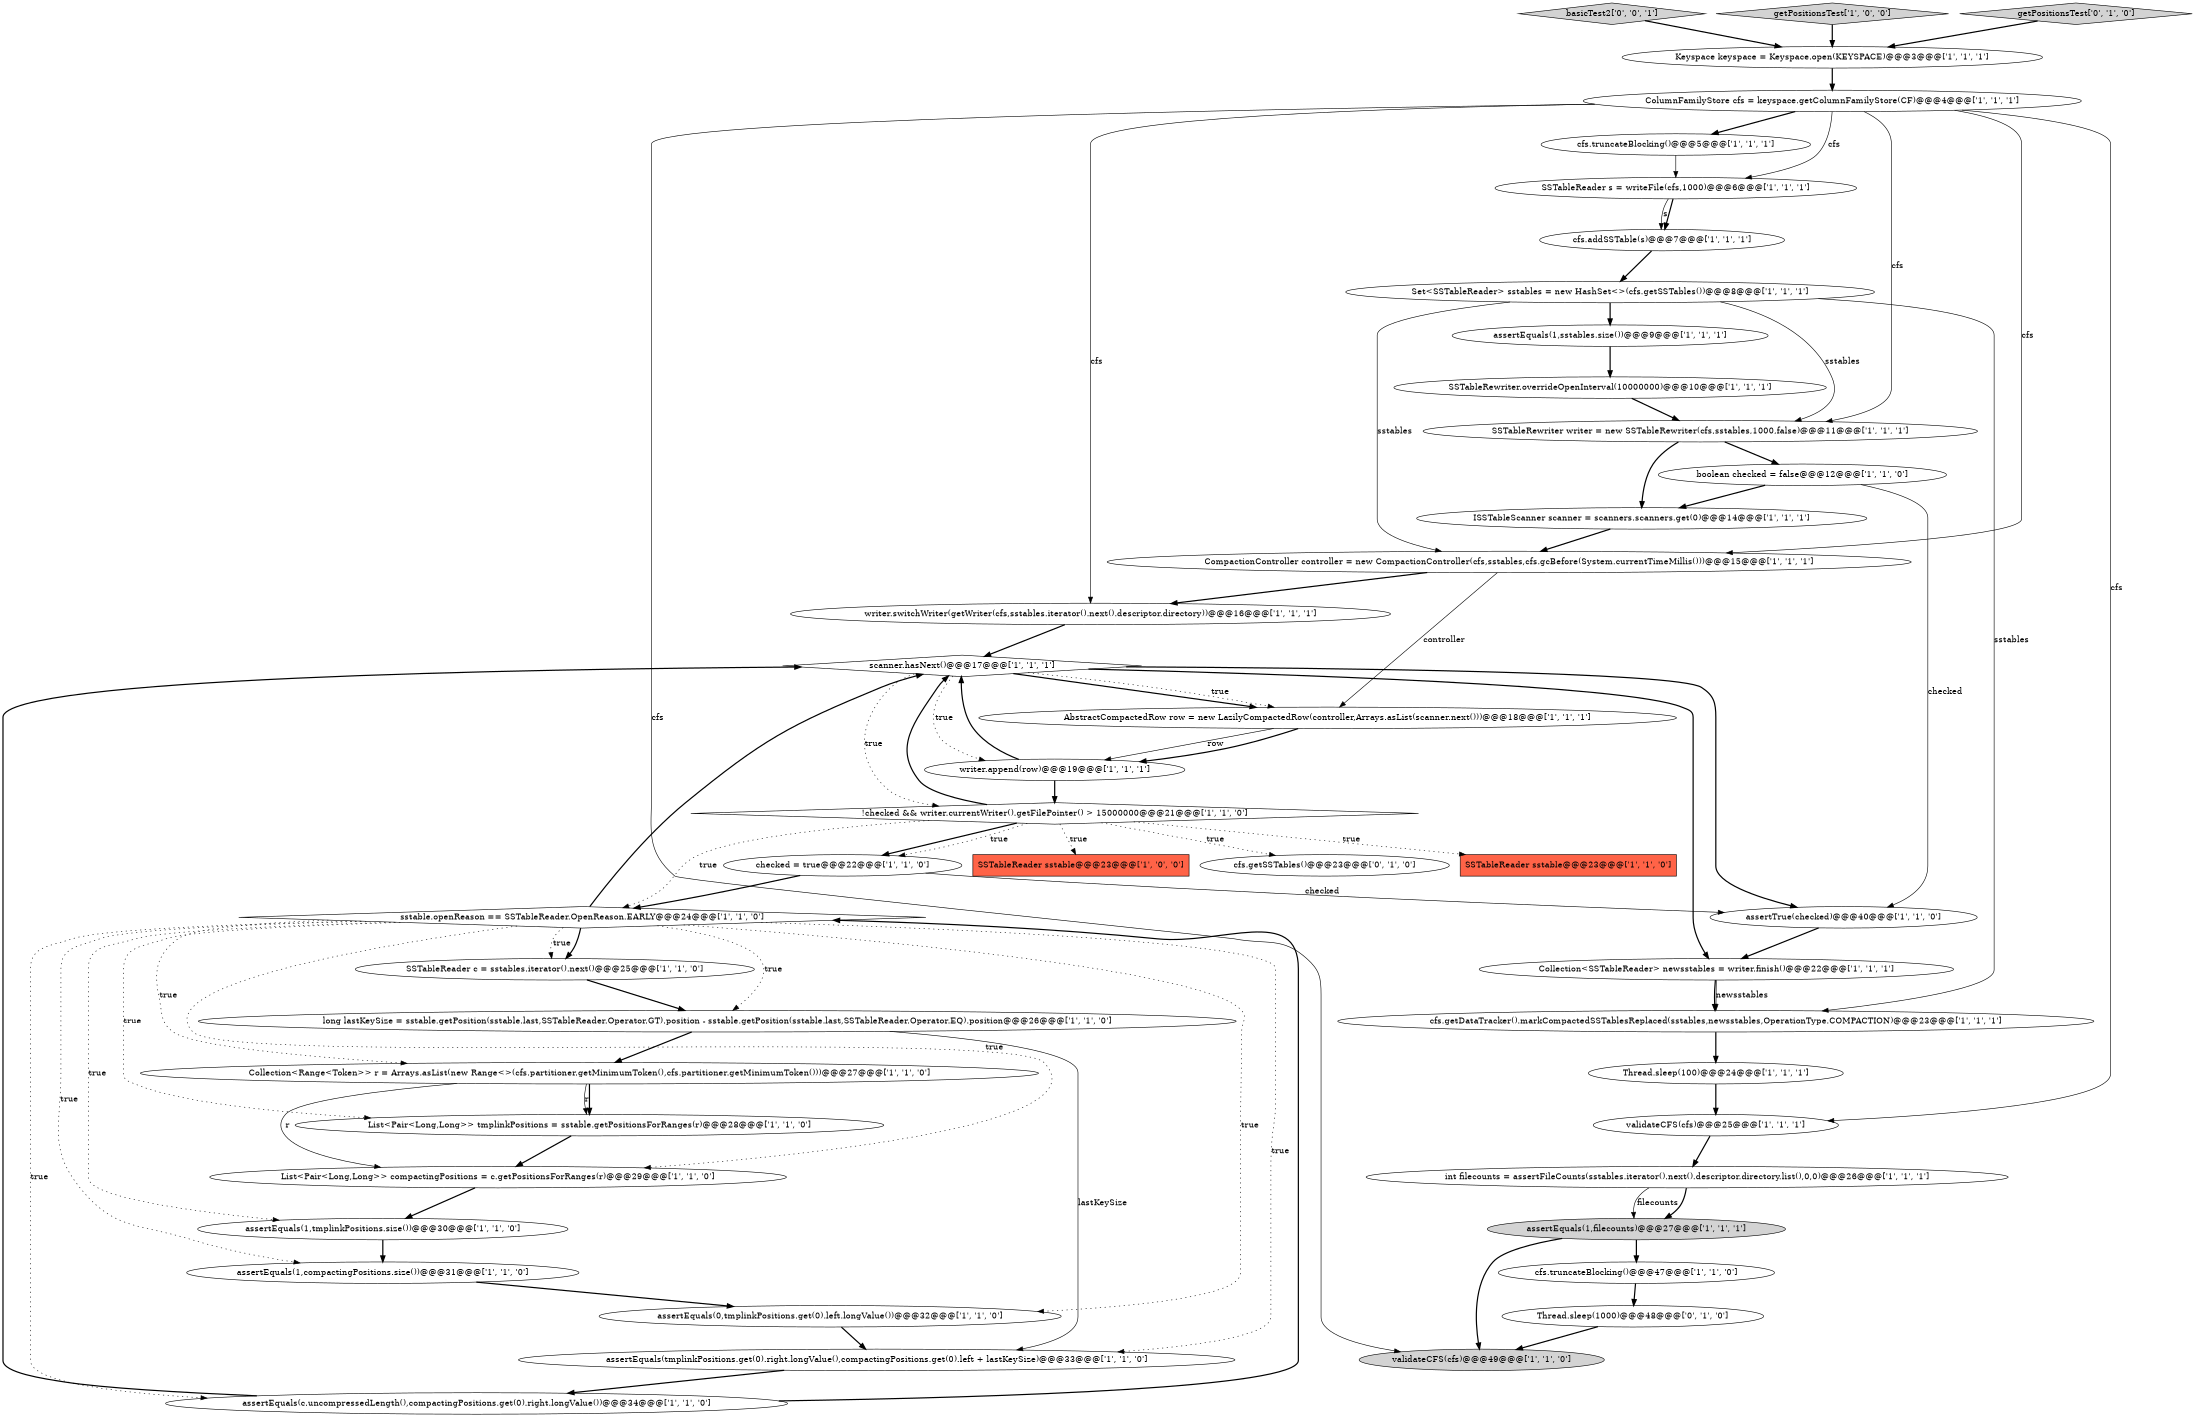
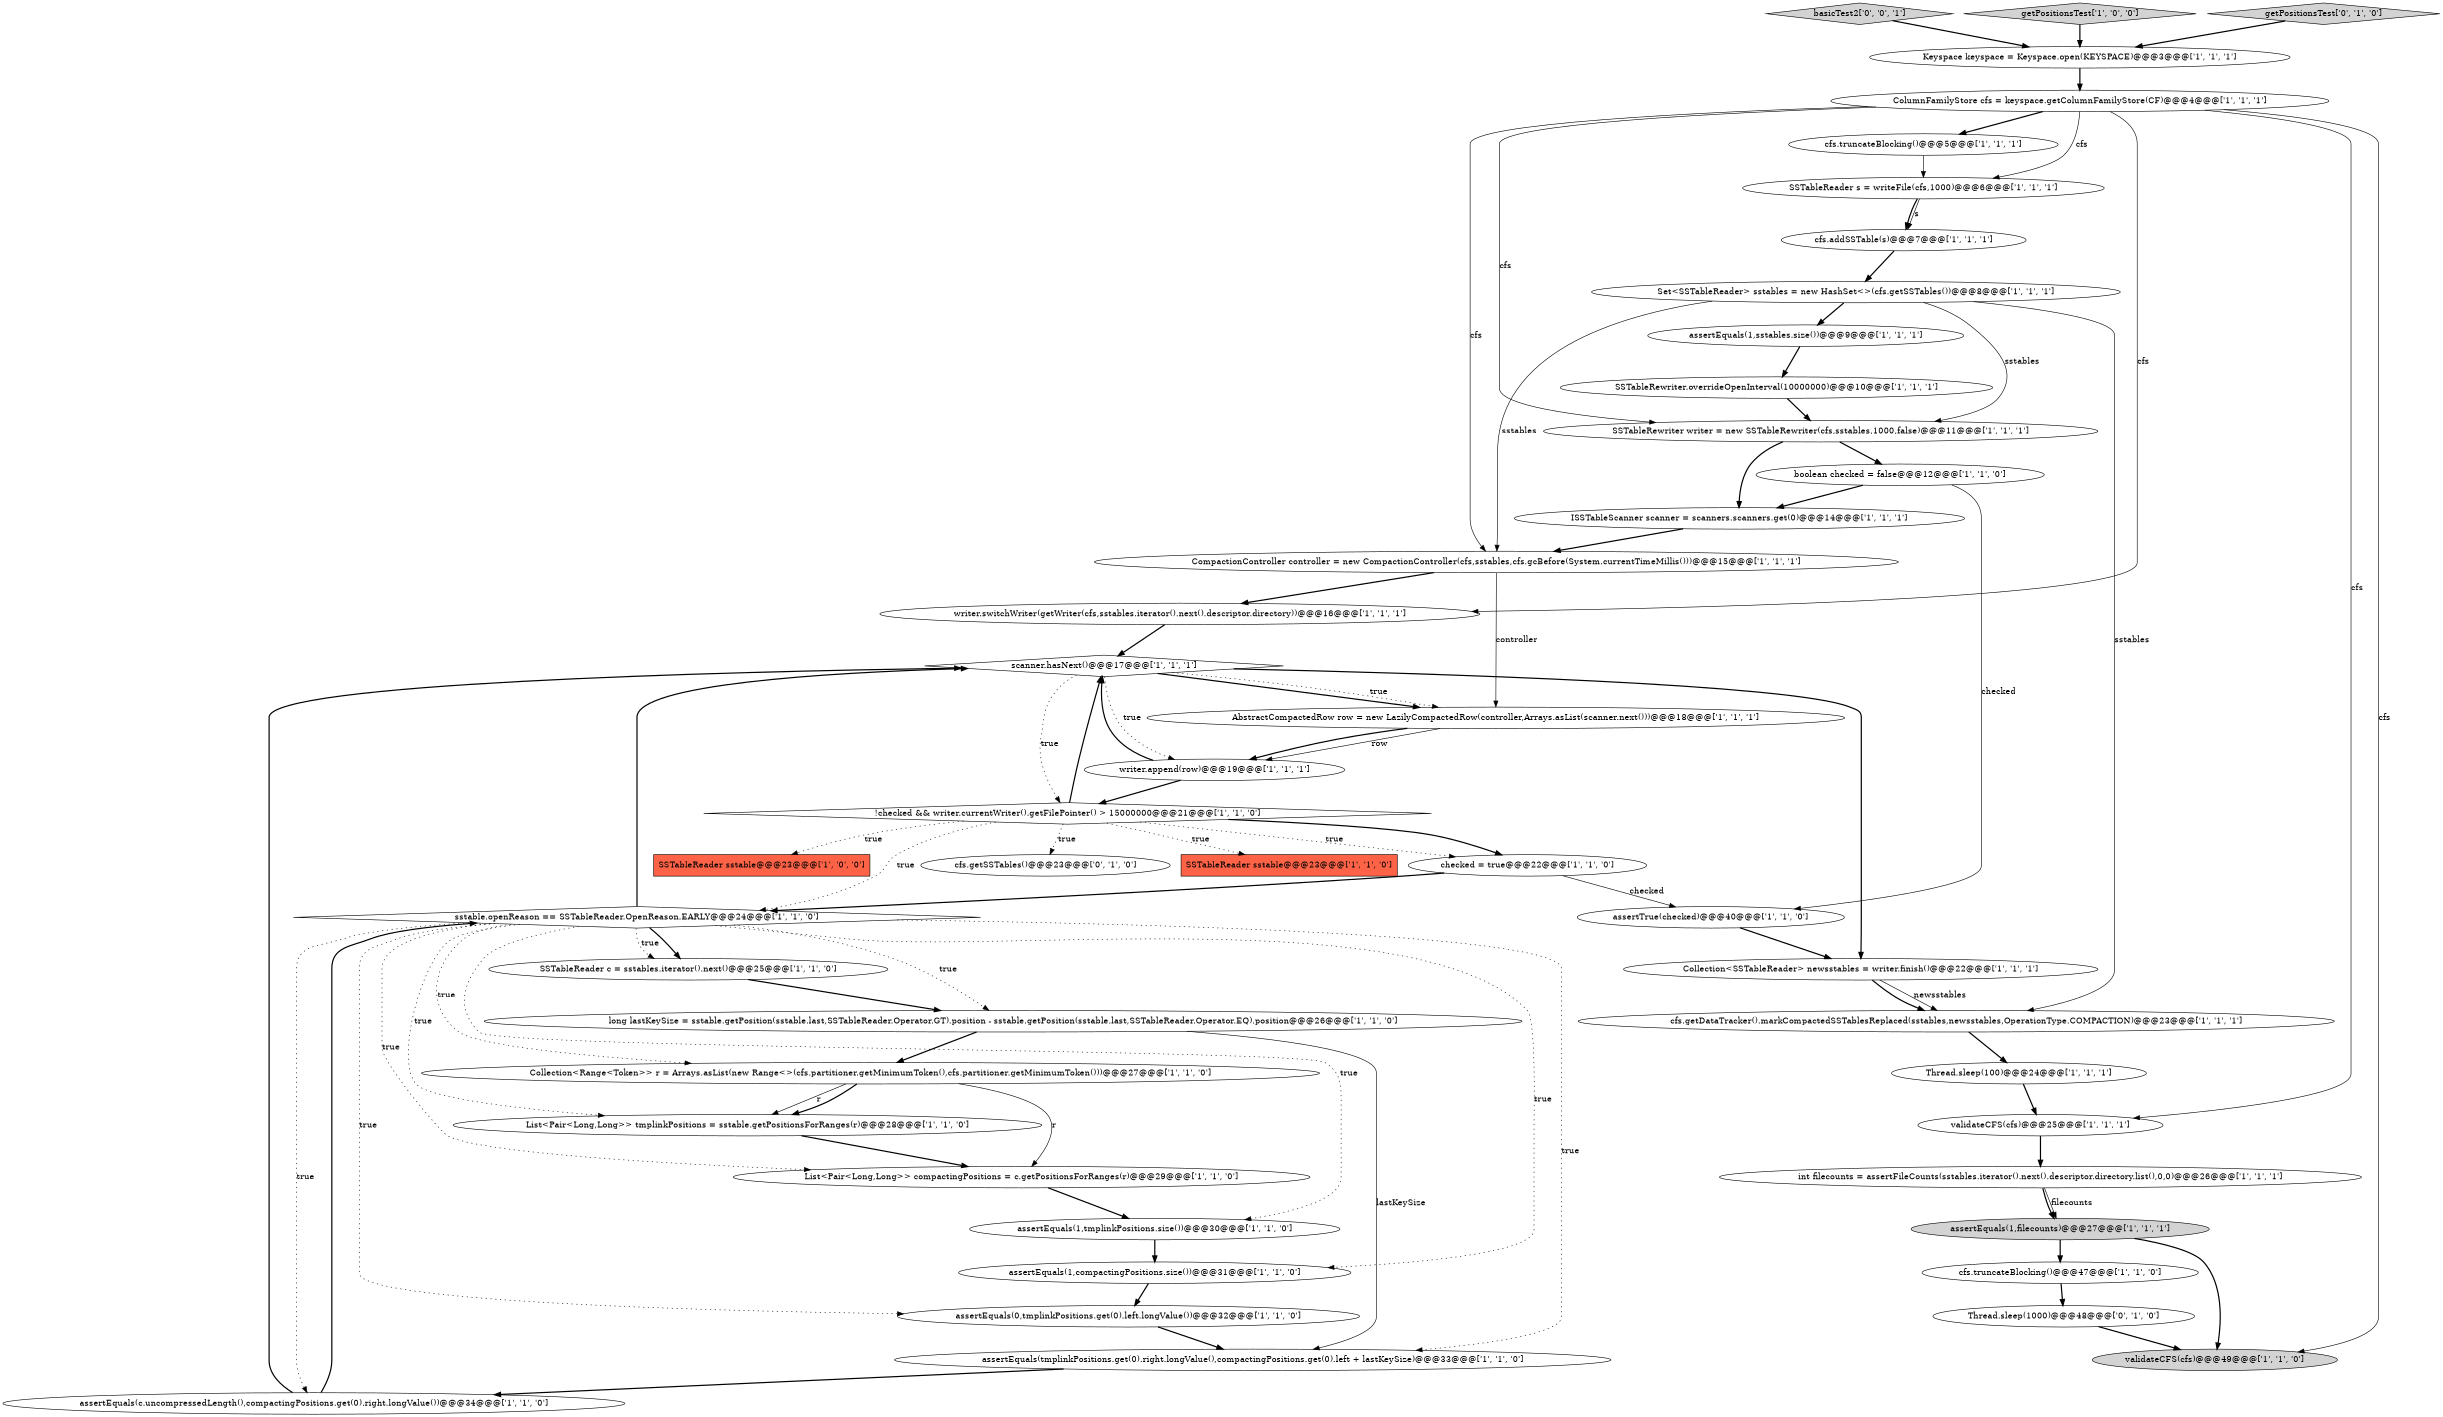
  digraph {
    node [fillcolor=white shape=ellipse style=filled]
    edge [style=bold]
    n1 [label="writer.switchWriter(getWriter(cfs,sstables.iterator().next().descriptor.directory))@@@16@@@['1', '1', '1']"]
    n2 [label="scanner.hasNext()@@@17@@@['1', '1', '1']" shape=diamond]
    n3 [label="assertTrue(checked)@@@40@@@['1', '1', '0']"]
    n4 [label="AbstractCompactedRow row = new LazilyCompactedRow(controller,Arrays.asList(scanner.next()))@@@18@@@['1', '1', '1']"]
    n5 [label="writer.append(row)@@@19@@@['1', '1', '1']"]
    n6 [label="!checked && writer.currentWriter().getFilePointer() > 15000000@@@21@@@['1', '1', '0']" shape=diamond]
    n7 [label="Collection<SSTableReader> newsstables = writer.finish()@@@22@@@['1', '1', '1']"]
    n8 [label="assertEquals(c.uncompressedLength(),compactingPositions.get(0).right.longValue())@@@34@@@['1', '1', '0']"]
    n9 [label="sstable.openReason == SSTableReader.OpenReason.EARLY@@@24@@@['1', '1', '0']" shape=diamond]
    n10 [label="SSTableReader c = sstables.iterator().next()@@@25@@@['1', '1', '0']"]
    n11 [label="long lastKeySize = sstable.getPosition(sstable.last,SSTableReader.Operator.GT).position - sstable.getPosition(sstable.last,SSTableReader.Operator.EQ).position@@@26@@@['1', '1', '0']"]
    n12 [label="assertEquals(1,compactingPositions.size())@@@31@@@['1', '1', '0']"]
    n13 [label="assertEquals(0,tmplinkPositions.get(0).left.longValue())@@@32@@@['1', '1', '0']"]
    n14 [label="List<Pair<Long,Long>> tmplinkPositions = sstable.getPositionsForRanges(r)@@@28@@@['1', '1', '0']"]
    n15 [label="List<Pair<Long,Long>> compactingPositions = c.getPositionsForRanges(r)@@@29@@@['1', '1', '0']"]
    n16 [label="assertEquals(1,tmplinkPositions.size())@@@30@@@['1', '1', '0']"]
    n17 [label="assertEquals(tmplinkPositions.get(0).right.longValue(),compactingPositions.get(0).left + lastKeySize)@@@33@@@['1', '1', '0']"]
    n18 [label="Collection<Range<Token>> r = Arrays.asList(new Range<>(cfs.partitioner.getMinimumToken(),cfs.partitioner.getMinimumToken()))@@@27@@@['1', '1', '0']"]
    n19 [label="assertEquals(1,sstables.size())@@@9@@@['1', '1', '1']"]
    n20 [label="SSTableRewriter.overrideOpenInterval(10000000)@@@10@@@['1', '1', '1']"]
    n21 [label="SSTableRewriter writer = new SSTableRewriter(cfs,sstables,1000,false)@@@11@@@['1', '1', '1']"]
    n22 [label="checked = true@@@22@@@['1', '1', '0']"]
    n23 [label="SSTableReader s = writeFile(cfs,1000)@@@6@@@['1', '1', '1']"]
    n24 [label="cfs.addSSTable(s)@@@7@@@['1', '1', '1']"]
    n25 [label="Set<SSTableReader> sstables = new HashSet<>(cfs.getSSTables())@@@8@@@['1', '1', '1']"]
    n26 [label="ISSTableScanner scanner = scanners.scanners.get(0)@@@14@@@['1', '1', '1']"]
    n27 [label="boolean checked = false@@@12@@@['1', '1', '0']"]
    n28 [label="CompactionController controller = new CompactionController(cfs,sstables,cfs.gcBefore(System.currentTimeMillis()))@@@15@@@['1', '1', '1']"]
    n29 [label="ColumnFamilyStore cfs = keyspace.getColumnFamilyStore(CF)@@@4@@@['1', '1', '1']"]
    n30 [label="cfs.truncateBlocking()@@@5@@@['1', '1', '1']"]
    n31 [fillcolor=lightgray label="validateCFS(cfs)@@@49@@@['1', '1', '0']"]
    n32 [label="validateCFS(cfs)@@@25@@@['1', '1', '1']"]
    n33 [label="int filecounts = assertFileCounts(sstables.iterator().next().descriptor.directory.list(),0,0)@@@26@@@['1', '1', '1']"]
    n34 [label="cfs.getDataTracker().markCompactedSSTablesReplaced(sstables,newsstables,OperationType.COMPACTION)@@@23@@@['1', '1', '1']"]
    n35 [label="Thread.sleep(100)@@@24@@@['1', '1', '1']"]
    n36 [fillcolor=lightgray label="basicTest2['0', '0', '1']" shape=diamond]
    n37 [label="Keyspace keyspace = Keyspace.open(KEYSPACE)@@@3@@@['1', '1', '1']"]
    n38 [label="Thread.sleep(1000)@@@48@@@['0', '1', '0']"]
    n39 [fillcolor=lightgray label="assertEquals(1,filecounts)@@@27@@@['1', '1', '1']"]
    n40 [label="cfs.truncateBlocking()@@@47@@@['1', '1', '0']"]
    n41 [fillcolor=tomato label="SSTableReader sstable@@@23@@@['1', '0', '0']" shape=box]
    n42 [fillcolor=lightgray label="getPositionsTest['1', '0', '0']" shape=diamond]
    n43 [label="cfs.getSSTables()@@@23@@@['0', '1', '0']"]
    n44 [fillcolor=tomato label="SSTableReader sstable@@@23@@@['1', '1', '0']" shape=box]
    n45 [fillcolor=lightgray label="getPositionsTest['0', '1', '0']" shape=diamond]
    n1 -> n2
-   n2 -> n3
    n2 -> n4
    n2 -> n4 [label=true style=dotted]
    n2 -> n5 [label=true style=dotted]
    n2 -> n6 [label=true style=dotted]
    n2 -> n7
    n3 -> n7
    n4 -> n5 [label=row style=solid]
    n4 -> n5
    n5 -> n2
    n5 -> n6
    n6 -> n2
    n6 -> n9 [label=true style=dotted]
    n6 -> n22
    n6 -> n22 [label=true style=dotted]
    n6 -> n41 [label=true style=dotted]
    n6 -> n43 [label=true style=dotted]
    n6 -> n44 [label=true style=dotted]
    n7 -> n34 [label=newsstables style=solid]
    n7 -> n34
    n8 -> n2
    n8 -> n9
    n9 -> n2
    n9 -> n8 [label=true style=dotted]
    n9 -> n10
    n9 -> n10 [label=true style=dotted]
    n9 -> n11 [label=true style=dotted]
    n9 -> n12 [label=true style=dotted]
    n9 -> n13 [label=true style=dotted]
    n9 -> n14 [label=true style=dotted]
    n9 -> n15 [label=true style=dotted]
    n9 -> n16 [label=true style=dotted]
    n9 -> n17 [label=true style=dotted]
    n9 -> n18 [label=true style=dotted]
    n10 -> n11
    n11 -> n17 [label=lastKeySize style=solid]
    n11 -> n18
    n12 -> n13
    n13 -> n17
    n14 -> n15
    n15 -> n16
    n16 -> n12
    n17 -> n8
    n18 -> n14 [label=r style=solid]
    n18 -> n14
    n18 -> n15 [label=r style=solid]
    n19 -> n20
    n20 -> n21
    n21 -> n26
    n21 -> n27
    n22 -> n3 [label=checked style=solid]
    n22 -> n9
    n23 -> n24
    n23 -> n24 [label=s style=solid]
    n24 -> n25
    n25 -> n19
    n25 -> n21 [label=sstables style=solid]
    n25 -> n28 [label=sstables style=solid]
    n25 -> n34 [label=sstables style=solid]
    n26 -> n28
    n27 -> n3 [label=checked style=solid]
    n27 -> n26
    n28 -> n1
    n28 -> n4 [label=controller style=solid]
    n29 -> n1 [label=cfs style=solid]
    n29 -> n21 [label=cfs style=solid]
    n29 -> n23 [label=cfs style=solid]
    n29 -> n28 [label=cfs style=solid]
    n29 -> n30
    n29 -> n31 [label=cfs style=solid]
    n29 -> n32 [label=cfs style=solid]
    n30 -> n23 [style=solid]
    n32 -> n33
    n33 -> n39 [label=filecounts style=solid]
    n33 -> n39
    n34 -> n35
    n35 -> n32
    n36 -> n37
    n37 -> n29
    n38 -> n31
    n39 -> n31
    n39 -> n40
    n40 -> n38
    n42 -> n37
    n45 -> n37
  }
